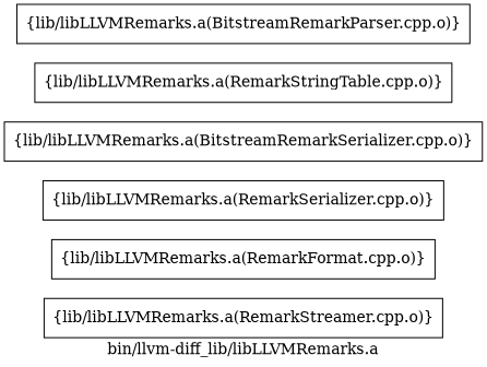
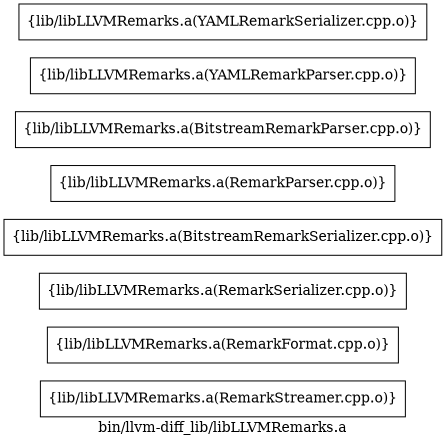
  digraph {
    label="bin/llvm-diff_lib/libLLVMRemarks.a"
    rankdir=LR
    node [group=0 shape=box]
    n1 [label="{lib/libLLVMRemarks.a(RemarkStreamer.cpp.o)}"]
    n2 [label="{lib/libLLVMRemarks.a(RemarkFormat.cpp.o)}"]
    n3 [label="{lib/libLLVMRemarks.a(RemarkSerializer.cpp.o)}"]
    n4 [label="{lib/libLLVMRemarks.a(BitstreamRemarkSerializer.cpp.o)}"]
-   n5 [label="{lib/libLLVMRemarks.a(RemarkStringTable.cpp.o)}"]
+   n6 [label="{lib/libLLVMRemarks.a(RemarkParser.cpp.o)}"]
    n7 [label="{lib/libLLVMRemarks.a(BitstreamRemarkParser.cpp.o)}"]
+   n8 [label="{lib/libLLVMRemarks.a(YAMLRemarkParser.cpp.o)}"]
+   n9 [label="{lib/libLLVMRemarks.a(YAMLRemarkSerializer.cpp.o)}"]
  }
